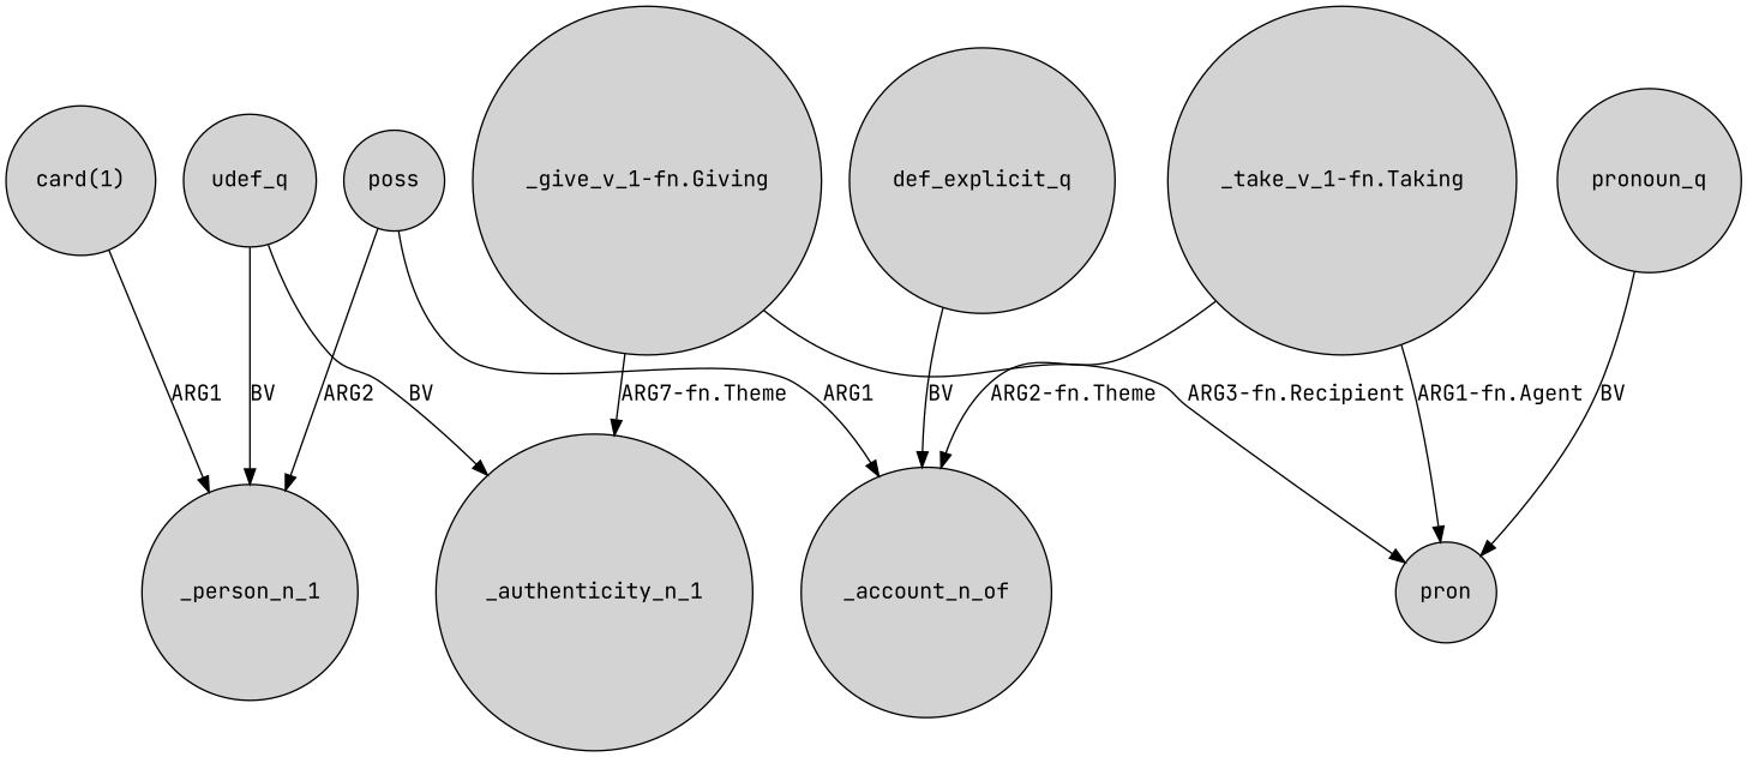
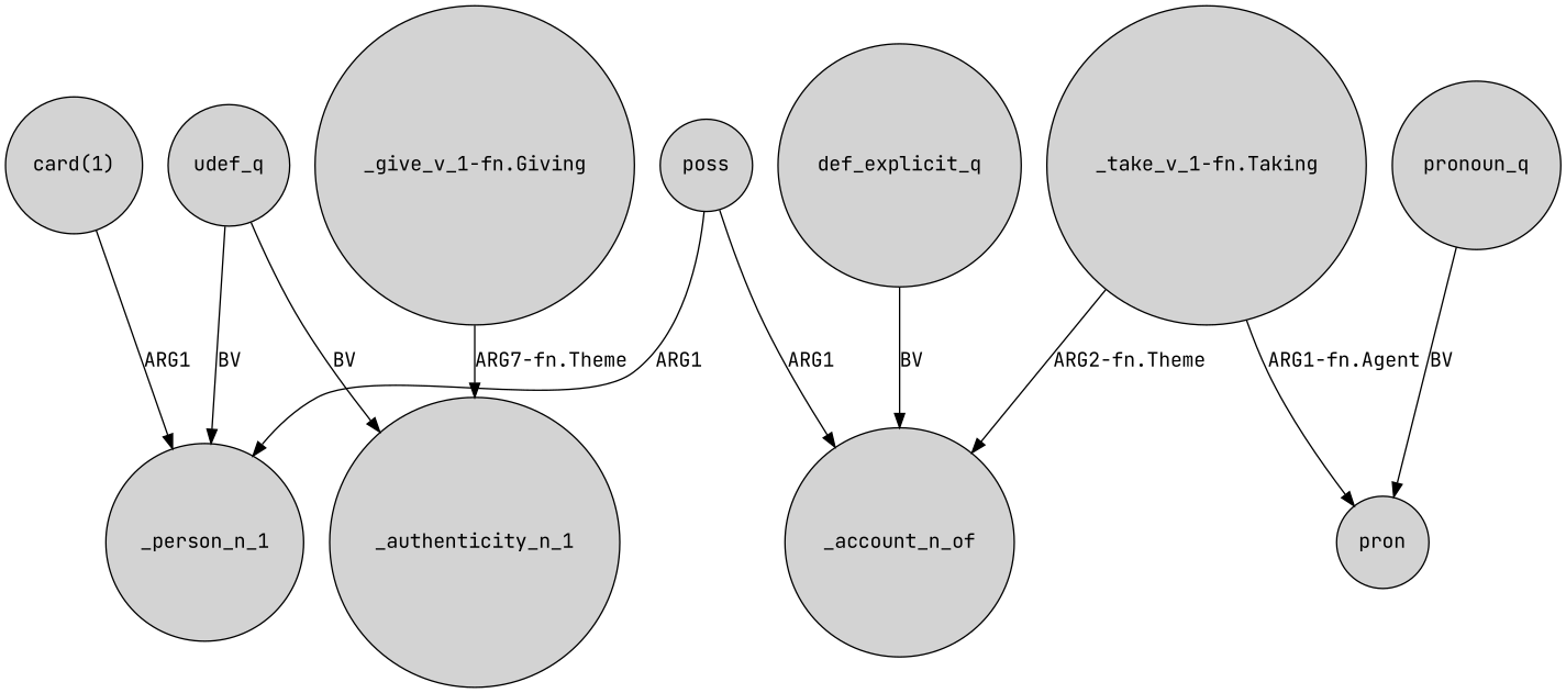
  digraph {
    fontname="JetBrains Mono"
    node [fontname="JetBrains Mono" shape=circle style=filled]
    edge [fontname="JetBrains Mono"]
    poss
    _person_n_1
    _account_n_of
    udef_q
    _authenticity_n_1
    def_explicit_q
    "_give_v_1-fn.Giving"
    pron
    "_take_v_1-fn.Taking"
    "card(1)"
    pronoun_q
-   poss -> _person_n_1 [label=ARG2]
+   poss -> _person_n_1 [label=ARG1]
    poss -> _account_n_of [label=ARG1]
    udef_q -> _person_n_1 [label=BV]
    udef_q -> _authenticity_n_1 [label=BV]
    def_explicit_q -> _account_n_of [label=BV]
    "_give_v_1-fn.Giving" -> _authenticity_n_1 [label="ARG7-fn.Theme"]
-   "_give_v_1-fn.Giving" -> pron [label="ARG3-fn.Recipient"]
    "_take_v_1-fn.Taking" -> _account_n_of [label="ARG2-fn.Theme"]
    "_take_v_1-fn.Taking" -> pron [label="ARG1-fn.Agent"]
    "card(1)" -> _person_n_1 [label=ARG1]
    pronoun_q -> pron [label=BV]
  }
